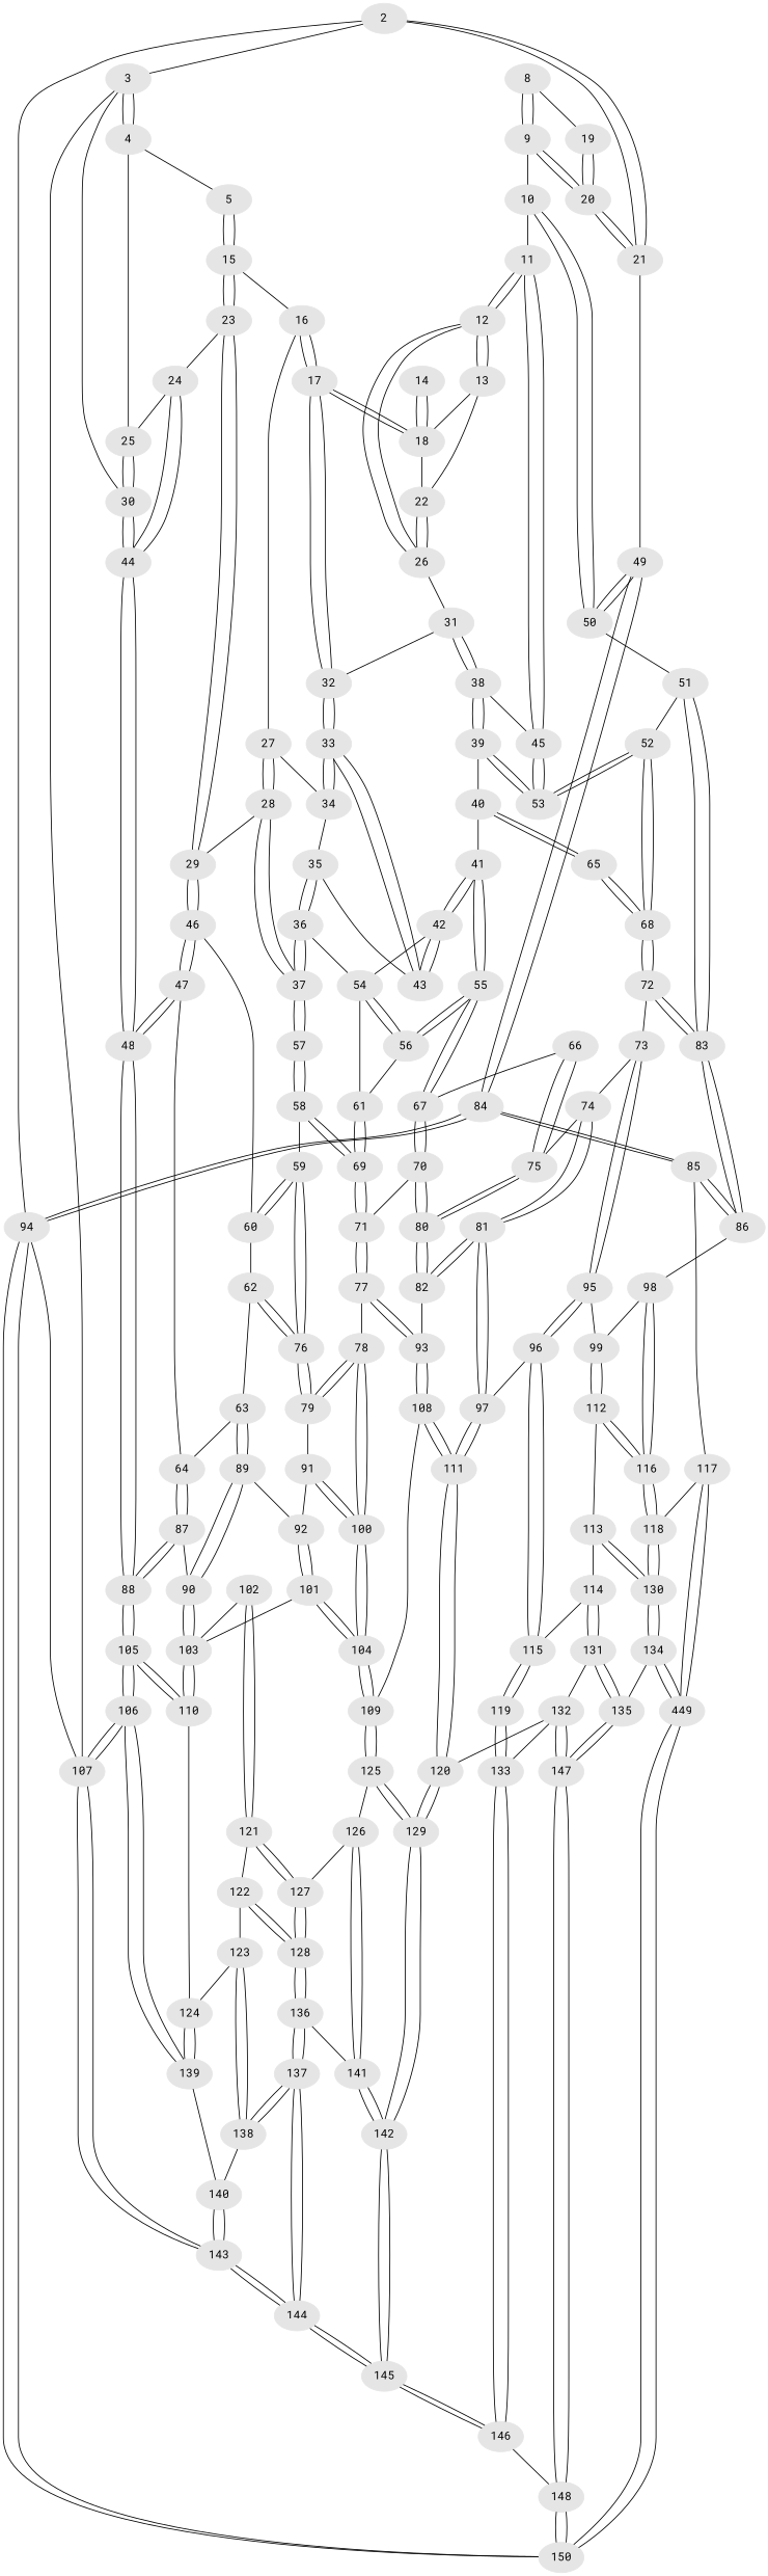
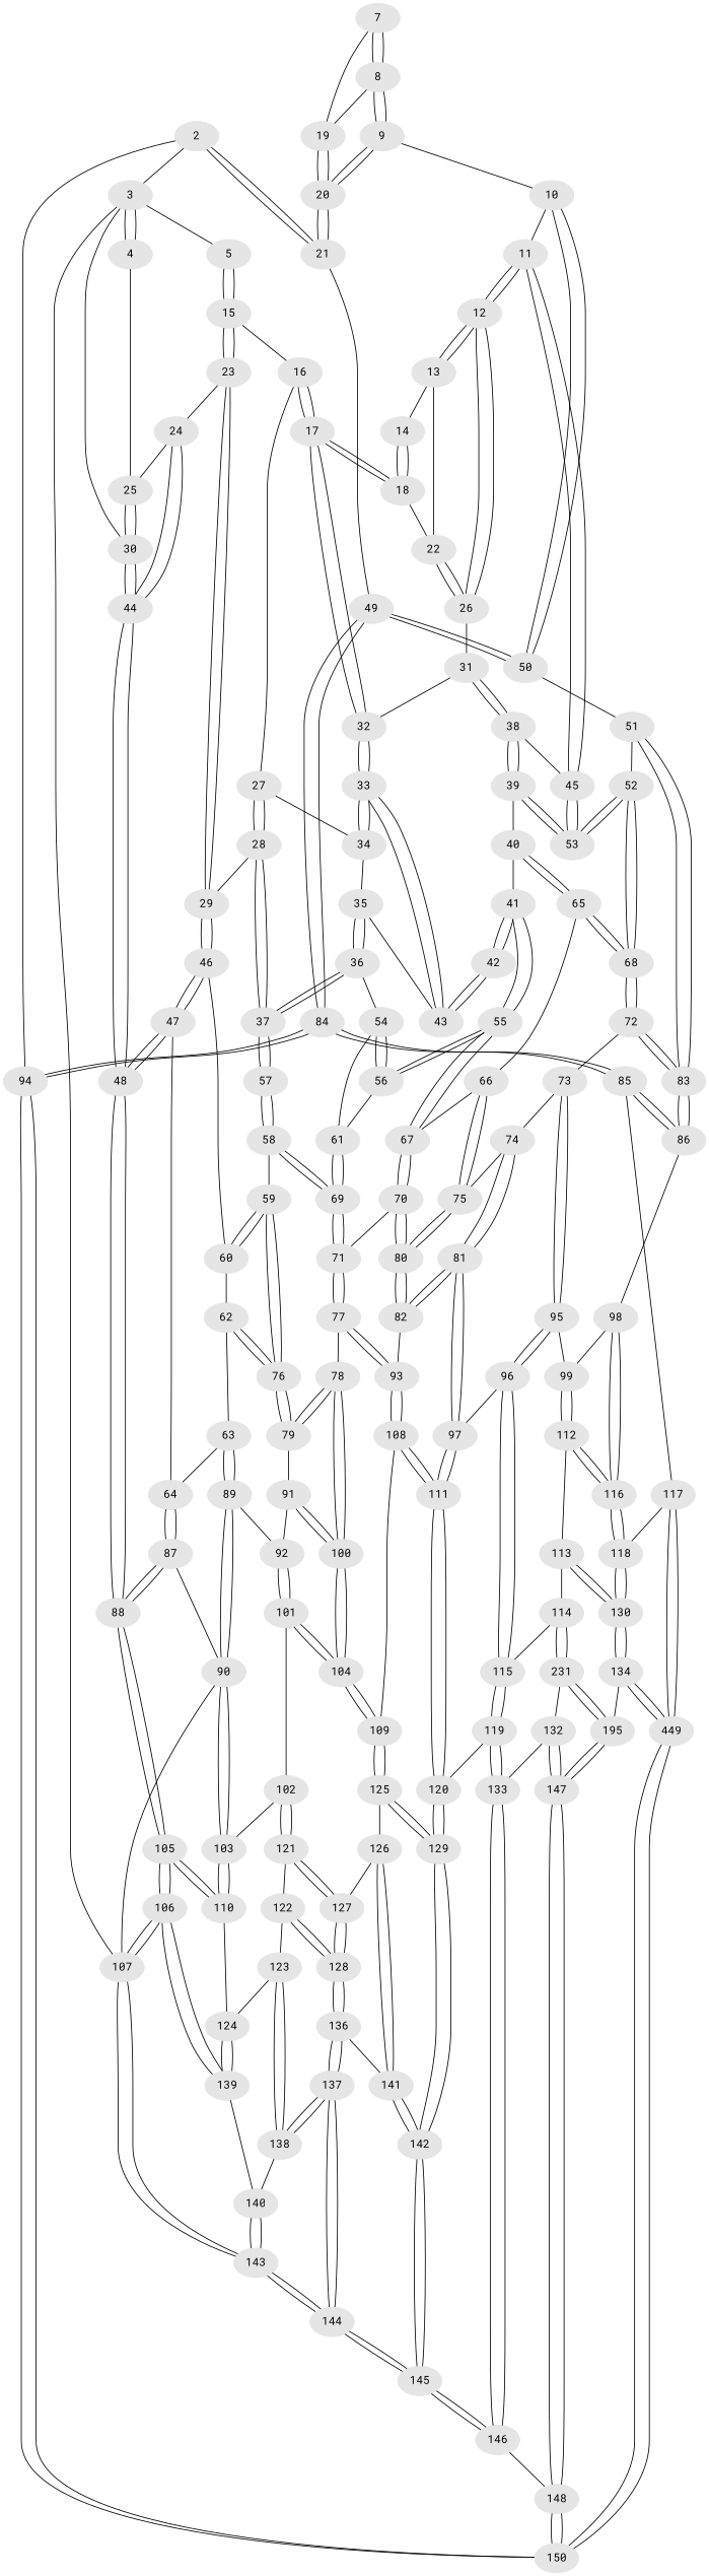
  graph {
    fontname="Roboto Mono"
    node [color=gray90 fontname="Roboto Mono" style=filled]
    edge [fontname="Roboto Mono"]
    2
    3
    21
    94
+   7
    8
    19
    4
    30
    107
    49
    150
    5
    25
    44
    143
    15
    16
    23
    14
    18
    9
    20
    10
    11
    50
    12
    45
    51
    13
    26
    53
    22
    31
    17
    27
    24
    29
    32
    28
    34
    33
    84
    46
    48
    38
    37
    35
    57
    47
    60
    39
    43
    36
    54
    56
    61
    58
    40
    41
    65
    42
    55
    68
    66
    67
    88
    64
    62
    87
    105
    85
    52
    83
    86
    72
    70
    69
    59
    76
    71
    79
    63
    89
    90
    92
    75
    80
    73
    77
    82
    78
    93
    74
    95
    81
    96
    99
    97
    91
    100
    108
    104
    111
    98
    117
    118
    n108 [label=449]
    116
    103
    110
    106
    101
    102
    109
    115
    112
    119
    120
    113
    121
    122
    127
    124
    125
    139
    140
    144
    129
    126
    114
    130
-   131
+   131 [label=231]
    134
    132
-   135
+   135 [label=195]
    133
    146
    142
    123
    128
    138
    136
    141
    137
    145
    147
    148
    2 -- 3
    2 -- 21
    2 -- 21
    2 -- 94
    3 -- 4
    3 -- 4
    3 -- 30
    3 -- 107
    21 -- 49
-   94 -- 107
+   90 -- 107
    94 -- 150
    94 -- 150
+   7 -- 8
+   7 -- 8
+   7 -- 19
    8 -- 19
    8 -- 9
    8 -- 9
    19 -- 20
    19 -- 20
-   4 -- 5
+   3 -- 5
    4 -- 25
    30 -- 44
    30 -- 44
    107 -- 143
    107 -- 143
    49 -- 50
    49 -- 50
    49 -- 84
    49 -- 84
    5 -- 15
    5 -- 15
    25 -- 30
    25 -- 30
    44 -- 48
    44 -- 48
    143 -- 144
    143 -- 144
    15 -- 16
    15 -- 23
    15 -- 23
    16 -- 17
    16 -- 17
    16 -- 27
    23 -- 24
    23 -- 29
    23 -- 29
    14 -- 18
    14 -- 18
    18 -- 22
    9 -- 20
    9 -- 20
    9 -- 10
    20 -- 21
    20 -- 21
    10 -- 11
    10 -- 50
    10 -- 50
    11 -- 12
    11 -- 12
    11 -- 45
    11 -- 45
    50 -- 51
    12 -- 13
    12 -- 13
    12 -- 26
    12 -- 26
    45 -- 53
    45 -- 53
    51 -- 52
    51 -- 83
    51 -- 83
-   13 -- 18
+   13 -- 14
    13 -- 22
    26 -- 31
    22 -- 26
    22 -- 26
    31 -- 32
    31 -- 38
    31 -- 38
    17 -- 18
    17 -- 18
    17 -- 32
    17 -- 32
    27 -- 28
    27 -- 28
    27 -- 34
    24 -- 25
    24 -- 44
    24 -- 44
    29 -- 46
    29 -- 46
    32 -- 33
    32 -- 33
    28 -- 29
    28 -- 37
    28 -- 37
    34 -- 35
    33 -- 34
    33 -- 34
    33 -- 43
    33 -- 43
    84 -- 94
    84 -- 94
    84 -- 85
    84 -- 85
    46 -- 47
    46 -- 47
    46 -- 60
    48 -- 88
    48 -- 88
    38 -- 45
    38 -- 39
    38 -- 39
    37 -- 57
    37 -- 57
    35 -- 43
    35 -- 36
    35 -- 36
    57 -- 58
    57 -- 58
    47 -- 48
    47 -- 48
    47 -- 64
    60 -- 62
    39 -- 53
    39 -- 53
    39 -- 40
    36 -- 37
    36 -- 37
    36 -- 54
    54 -- 56
    54 -- 56
    54 -- 61
    56 -- 61
    61 -- 69
    61 -- 69
    58 -- 69
    58 -- 69
    58 -- 59
    40 -- 41
    40 -- 65
    40 -- 65
    41 -- 42
    41 -- 42
    41 -- 55
    41 -- 55
    65 -- 68
    65 -- 68
+   65 -- 66
    42 -- 43
    42 -- 43
-   42 -- 54
    55 -- 56
    55 -- 56
    55 -- 67
    55 -- 67
    68 -- 72
    68 -- 72
    66 -- 67
    66 -- 75
    66 -- 75
    67 -- 70
    67 -- 70
    88 -- 105
    88 -- 105
    64 -- 87
    64 -- 87
    62 -- 76
    62 -- 76
    62 -- 63
    87 -- 88
    87 -- 88
    87 -- 90
    105 -- 110
    105 -- 110
    105 -- 106
    105 -- 106
    85 -- 86
    85 -- 86
    85 -- 117
    52 -- 53
    52 -- 53
    52 -- 68
    52 -- 68
    83 -- 86
    83 -- 86
    86 -- 98
    72 -- 83
    72 -- 83
    72 -- 73
    70 -- 71
    70 -- 80
    70 -- 80
    69 -- 71
    69 -- 71
    59 -- 60
    59 -- 60
    59 -- 76
    59 -- 76
    76 -- 79
    76 -- 79
    71 -- 77
    71 -- 77
    79 -- 91
    63 -- 64
    63 -- 89
    63 -- 89
    89 -- 90
    89 -- 90
    89 -- 92
    90 -- 103
    90 -- 103
    92 -- 101
    92 -- 101
    75 -- 80
    75 -- 80
    80 -- 82
    80 -- 82
    73 -- 74
    73 -- 95
    73 -- 95
    77 -- 78
    77 -- 93
    77 -- 93
    82 -- 93
    78 -- 79
    78 -- 79
    78 -- 100
    78 -- 100
    93 -- 108
    93 -- 108
    74 -- 75
    74 -- 81
    74 -- 81
    95 -- 96
    95 -- 96
    95 -- 99
    81 -- 82
    81 -- 82
    81 -- 97
    81 -- 97
    96 -- 97
    96 -- 115
    96 -- 115
    99 -- 112
    99 -- 112
    97 -- 111
    97 -- 111
    91 -- 92
    91 -- 100
    91 -- 100
    100 -- 104
    100 -- 104
    108 -- 111
    108 -- 111
    108 -- 109
    104 -- 109
    104 -- 109
    111 -- 120
    111 -- 120
    98 -- 99
    98 -- 116
    98 -- 116
    117 -- 118
    117 -- n108
    117 -- n108
    118 -- 130
    118 -- 130
    n108 -- 150
    n108 -- 150
    116 -- 118
    116 -- 118
    103 -- 110
    103 -- 110
    110 -- 124
    106 -- 107
    106 -- 107
    106 -- 139
    106 -- 139
    101 -- 104
    101 -- 104
-   101 -- 103
+   101 -- 102
    102 -- 103
    102 -- 121
    102 -- 121
    109 -- 125
    109 -- 125
    115 -- 119
    115 -- 119
    112 -- 116
    112 -- 116
    112 -- 113
-   132 -- 120
+   119 -- 120
    119 -- 133
    119 -- 133
    120 -- 129
    120 -- 129
    113 -- 114
    113 -- 130
    113 -- 130
    121 -- 122
    121 -- 127
    121 -- 127
    122 -- 123
    122 -- 128
    122 -- 128
    127 -- 128
    127 -- 128
    124 -- 139
    124 -- 139
    125 -- 129
    125 -- 129
    125 -- 126
    139 -- 140
    140 -- 143
    140 -- 143
    144 -- 145
    144 -- 145
    129 -- 142
    129 -- 142
    126 -- 127
    126 -- 141
    126 -- 141
    114 -- 115
    114 -- 131
    114 -- 131
    130 -- 134
    130 -- 134
    131 -- 132
    131 -- 135
    131 -- 135
    134 -- n108
    134 -- n108
    134 -- 135
    132 -- 133
    132 -- 147
    132 -- 147
    135 -- 147
    135 -- 147
    133 -- 146
    133 -- 146
    146 -- 148
    142 -- 145
    142 -- 145
    123 -- 124
    123 -- 138
    123 -- 138
    128 -- 136
    128 -- 136
    138 -- 140
    136 -- 141
    136 -- 137
    136 -- 137
    141 -- 142
    141 -- 142
    137 -- 144
    137 -- 144
    137 -- 138
    137 -- 138
    145 -- 146
    145 -- 146
    147 -- 148
    147 -- 148
    148 -- 150
    148 -- 150
  }
